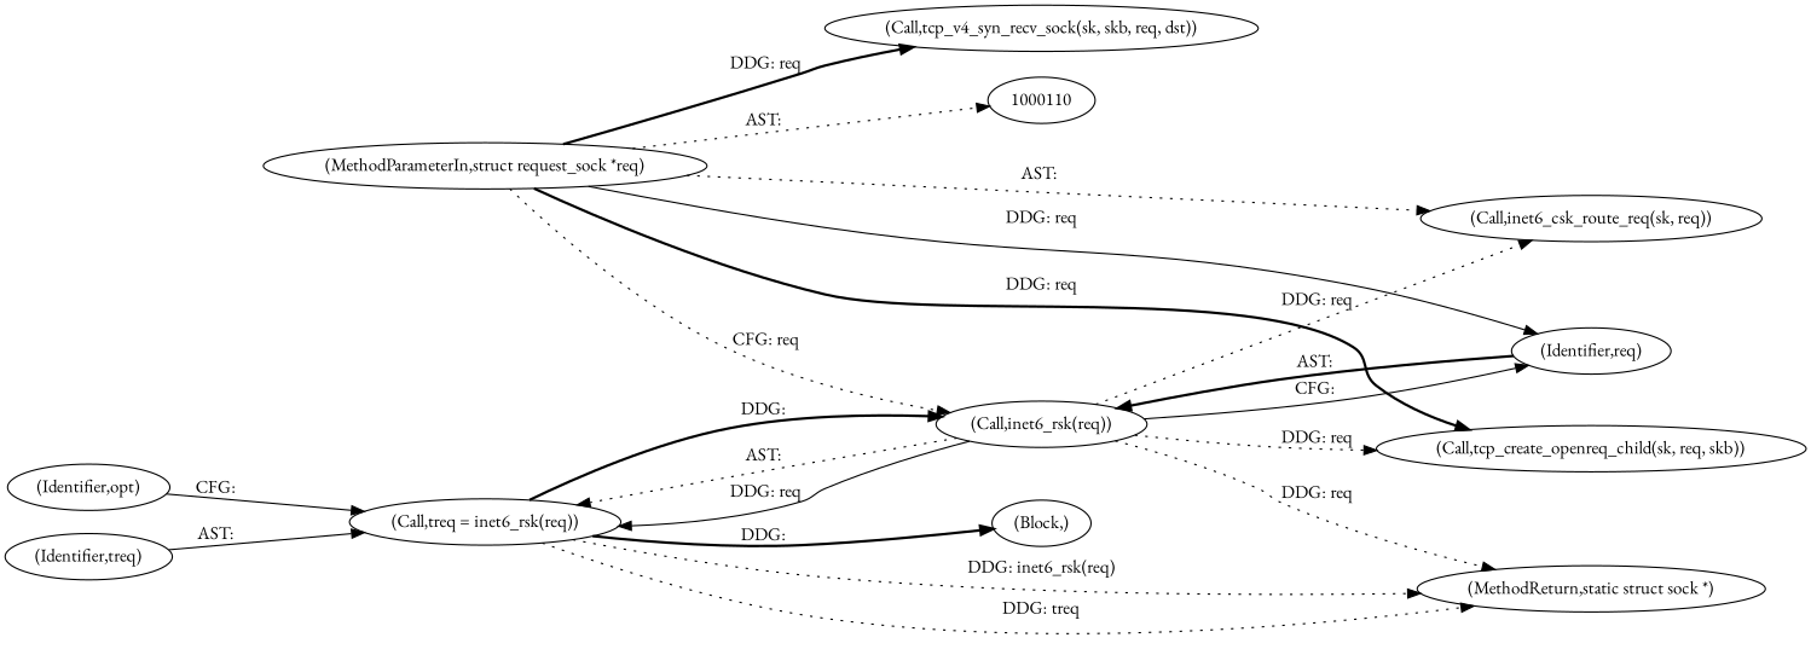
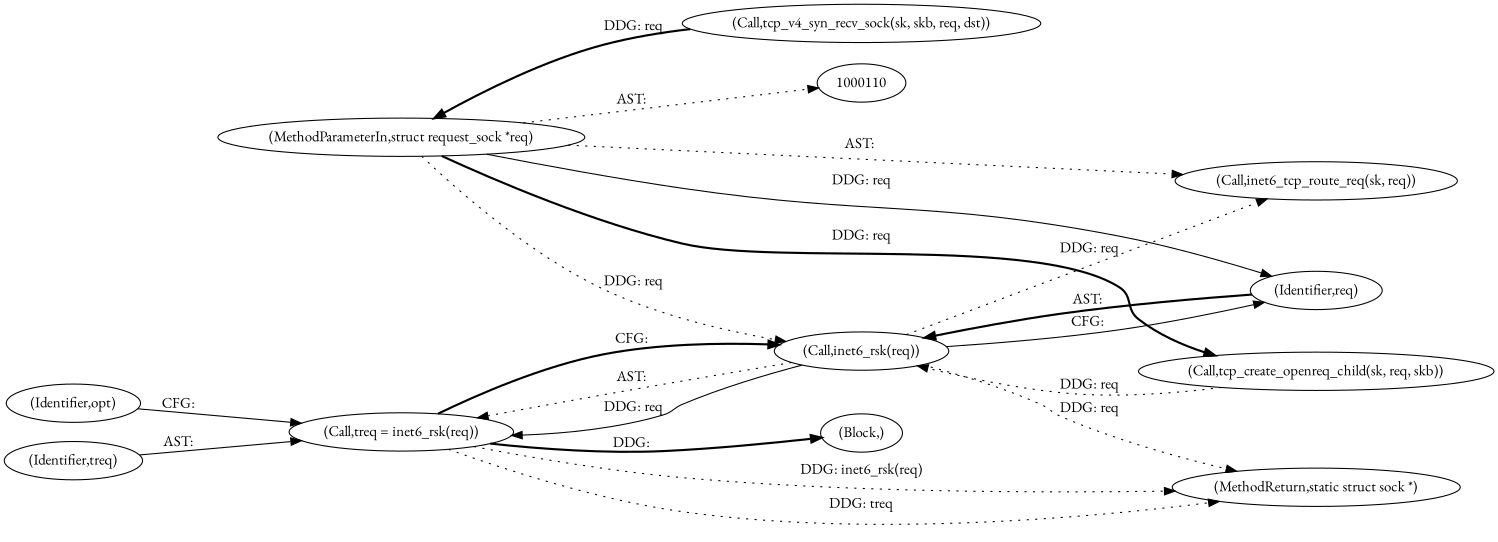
  digraph {
    fontname="EB Garamond"
    rankdir=LR
    node [fontname="EB Garamond"]
    edge [fontname="EB Garamond" style=dotted]
    n1 [label="(Call,treq = inet6_rsk(req))"]
    n2 [label="(Call,inet6_rsk(req))"]
    n3 [label="(Block,)"]
    n4 [label="(MethodReturn,static struct sock *)"]
    n5 [label="(Call,tcp_create_openreq_child(sk, req, skb))"]
-   n6 [label="(Call,inet6_csk_route_req(sk, req))"]
+   n6 [label="(Call,inet6_tcp_route_req(sk, req))"]
    n7 [label="(Identifier,req)"]
    n8 [label="(MethodParameterIn,struct request_sock *req)"]
    n9 [label="(Call,tcp_v4_syn_recv_sock(sk, skb, req, dst))"]
    1000110
    n11 [label="(Identifier,opt)"]
    n12 [label="(Identifier,treq)"]
-   n1 -> n2 [label="DDG: " style=bold]
+   n1 -> n2 [label="CFG: " style=bold]
    n1 -> n3 [label="DDG: " style=bold]
    n1 -> n4 [label="DDG: inet6_rsk(req)"]
    n1 -> n4 [label="DDG: treq"]
    n2 -> n1 [label="AST: "]
    n2 -> n1 [label="DDG: req" style=solid]
    n2 -> n4 [label="DDG: req"]
-   n2 -> n5 [label="DDG: req"]
+   n5 -> n2 [label="DDG: req"]
    n2 -> n6 [label="DDG: req"]
    n2 -> n7 [label="CFG: " style=solid]
    n7 -> n2 [label="AST: " style=bold]
-   n8 -> n2 [label="CFG: req"]
+   n8 -> n2 [label="DDG: req"]
    n8 -> n5 [label="DDG: req" style=bold]
    n8 -> n6 [label="AST: "]
    n8 -> n7 [label="DDG: req" style=solid]
-   n8 -> n9 [label="DDG: req" style=bold]
+   n9 -> n8 [label="DDG: req" style=bold]
    n8 -> 1000110 [label="AST: "]
    n11 -> n1 [label="CFG: " style=solid]
    n12 -> n1 [label="AST: " style=solid]
  }
